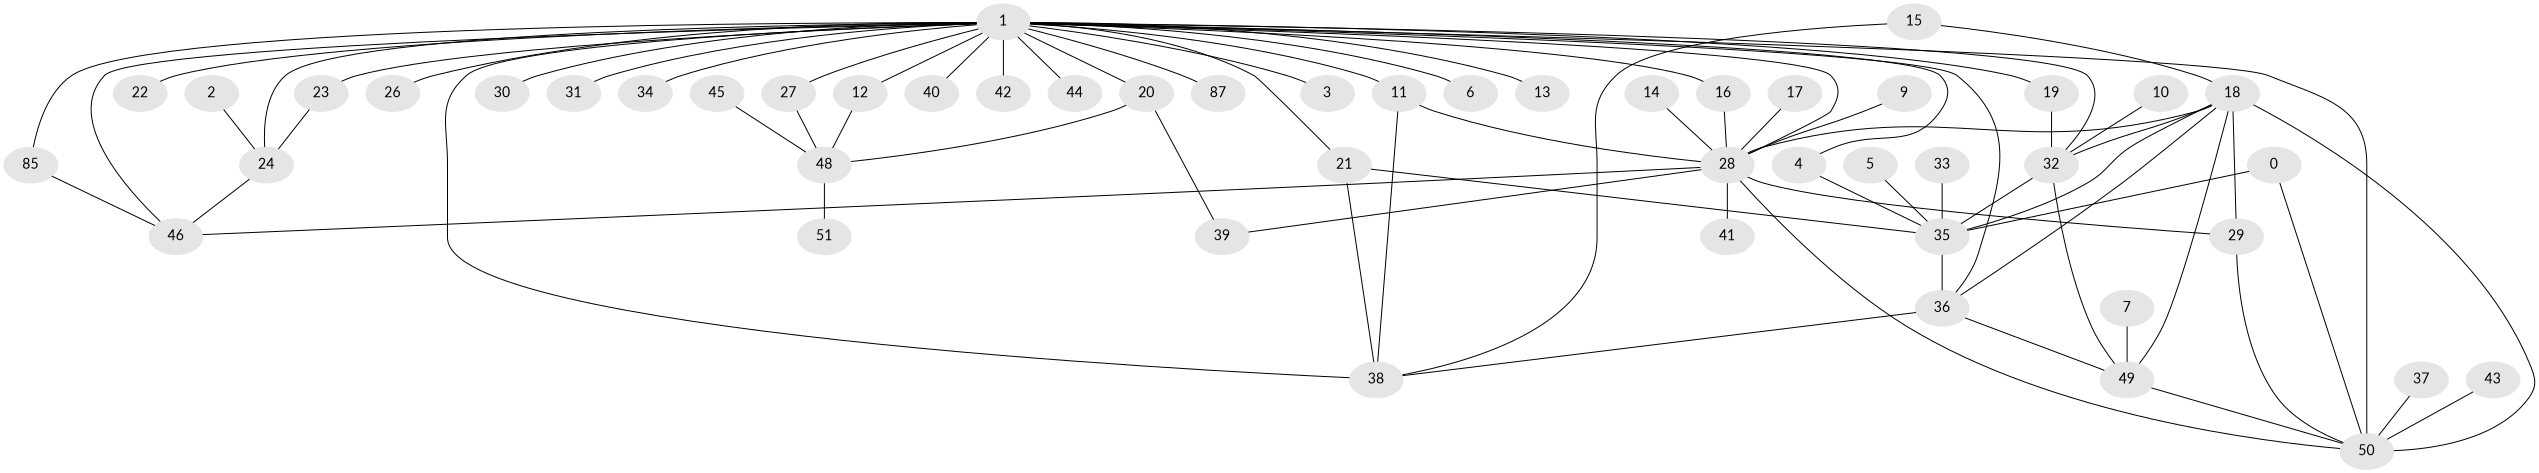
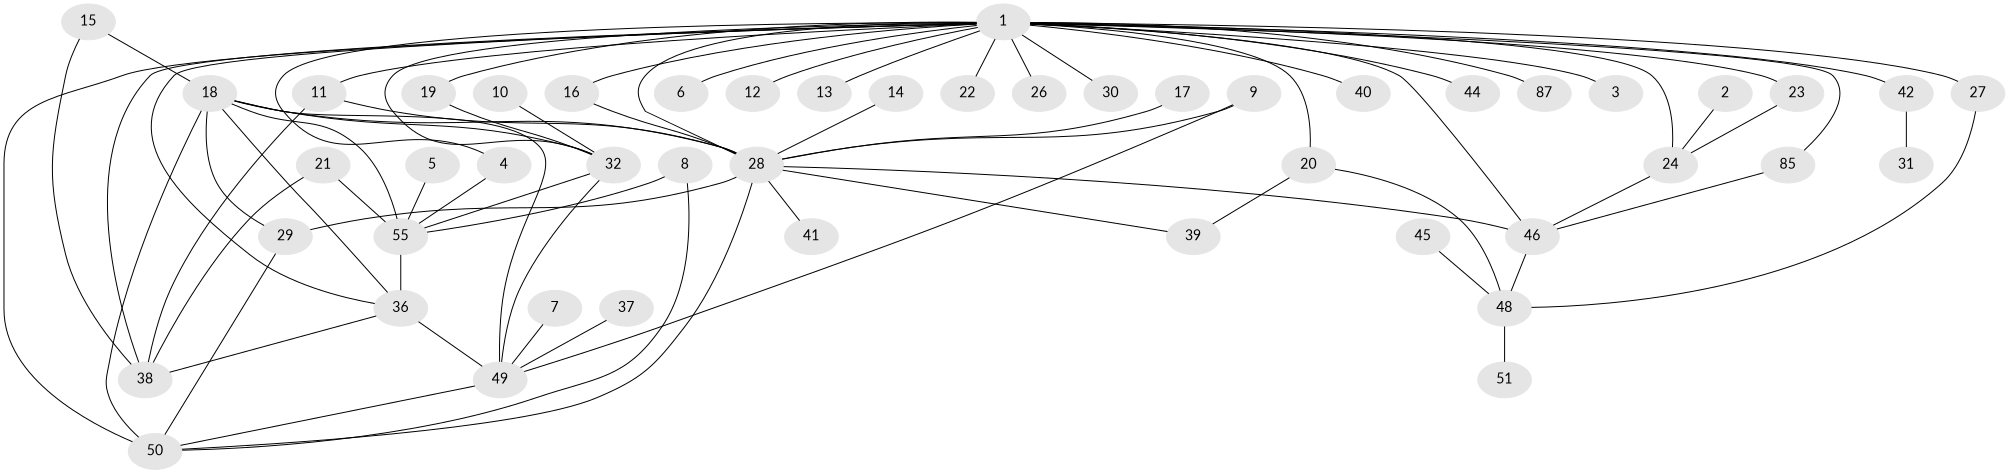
  graph {
    fontname=Lato
    node [color=gray90 fontname=Lato style=filled]
    edge [fontname=Lato weight=1.0]
    1
    3
    4
    6
    11
    12
    13
    16
    19
    20
    21
    22
    23
    24
    n15 [label=85]
    26
    27
    28
    30
    31
    32
-   34
    36
    38
    40
    42
    44
    46
    n29 [label=87]
    50
-   35
+   35 [label=55]
    39
    48
    29
    41
    49
    2
    5
    7
-   8 [label=0]
+   8
    9
    10
    14
    15
    18
    17
    51
-   33
    37
-   43
    45
    1 -- 3
    1 -- 4
    1 -- 6
    1 -- 11
    1 -- 12
    1 -- 13
    1 -- 16
    1 -- 19 [weight=2.0]
    1 -- 20
-   1 -- 21
    1 -- 22
    1 -- 23
    1 -- 24 [weight=2.0]
    1 -- n15
    1 -- 26
    1 -- 27 [weight=4.0]
    1 -- 28 [weight=2.0]
    1 -- 30
-   1 -- 31
+   42 -- 31
    1 -- 32
-   1 -- 34
    1 -- 36
    1 -- 38 [weight=2.0]
    1 -- 40
    1 -- 42 [weight=2.0]
    1 -- 44
    1 -- 46
    1 -- n29
    1 -- 50 [weight=3.0]
    4 -- 35
    11 -- 28
    11 -- 38
    16 -- 28
    19 -- 32
    20 -- 39
    20 -- 48
    21 -- 38
    21 -- 35
    23 -- 24
    24 -- 46
    n15 -- 46
    27 -- 48
    28 -- 46
    28 -- 50
    28 -- 39
    28 -- 29
    28 -- 41
    32 -- 35
    32 -- 49
    36 -- 38
    36 -- 49
-   12 -- 48
+   46 -- 48
    35 -- 36 [weight=3.0]
    48 -- 51
    29 -- 50
    49 -- 50
    2 -- 24
    5 -- 35
    7 -- 49
    8 -- 50
    8 -- 35
    9 -- 28
+   9 -- 49
    10 -- 32
    14 -- 28
    15 -- 38
    15 -- 18
    18 -- 28 [weight=2.0]
    18 -- 32
    18 -- 36
    18 -- 50
    18 -- 35
    18 -- 29
    18 -- 49
    17 -- 28
-   33 -- 35
-   37 -- 50
-   43 -- 50
+   37 -- 49
    45 -- 48
  }
